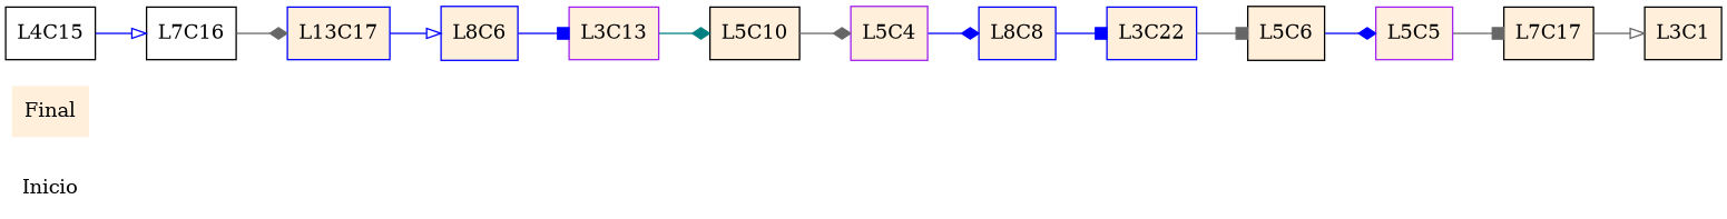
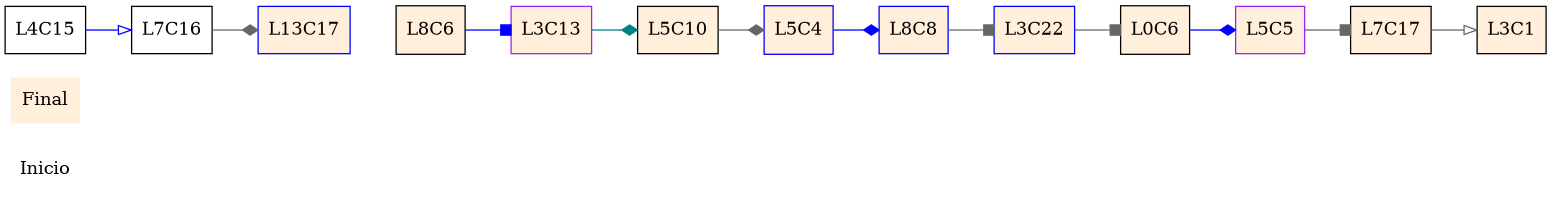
  digraph {
    rankdir=LR
    node [color=black fillcolor=antiquewhite1 shape=record style=filled]
    edge [arrowhead=diamond color=blue]
    Inicio [color=darkgreen fillcolor=white shape=plaintext]
    Final [color=darkgreen shape=plaintext]
    n3 [fillcolor=white label=L4C15]
    n4 [fillcolor=white label=L7C16]
    n5 [color=blue label=L13C17]
-   n6 [color=blue label=L8C6]
+   n6 [label=L8C6]
    n7 [color=purple label=L3C13]
    n8 [label=L5C10]
-   n9 [color=purple label=L5C4]
+   n9 [color=blue label=L5C4]
    n10 [color=blue label=L8C8]
    n11 [color=blue label=L3C22]
-   n12 [label=L5C6]
+   n12 [label=L0C6]
    n13 [color=purple label=L5C5]
    n14 [label=L7C17]
    n15 [label=L3C1]
    n3 -> n4 [arrowhead=onormal]
    n4 -> n5 [color=gray40]
-   n5 -> n6 [arrowhead=onormal]
    n6 -> n7 [arrowhead=box]
    n7 -> n8 [color=teal]
    n8 -> n9 [color=gray40]
    n9 -> n10
-   n10 -> n11 [arrowhead=box]
+   n10 -> n11 [arrowhead=box color=gray40]
    n11 -> n12 [arrowhead=box color=gray40]
    n12 -> n13
    n13 -> n14 [arrowhead=box color=gray40]
    n14 -> n15 [arrowhead=onormal color=gray40]
  }
